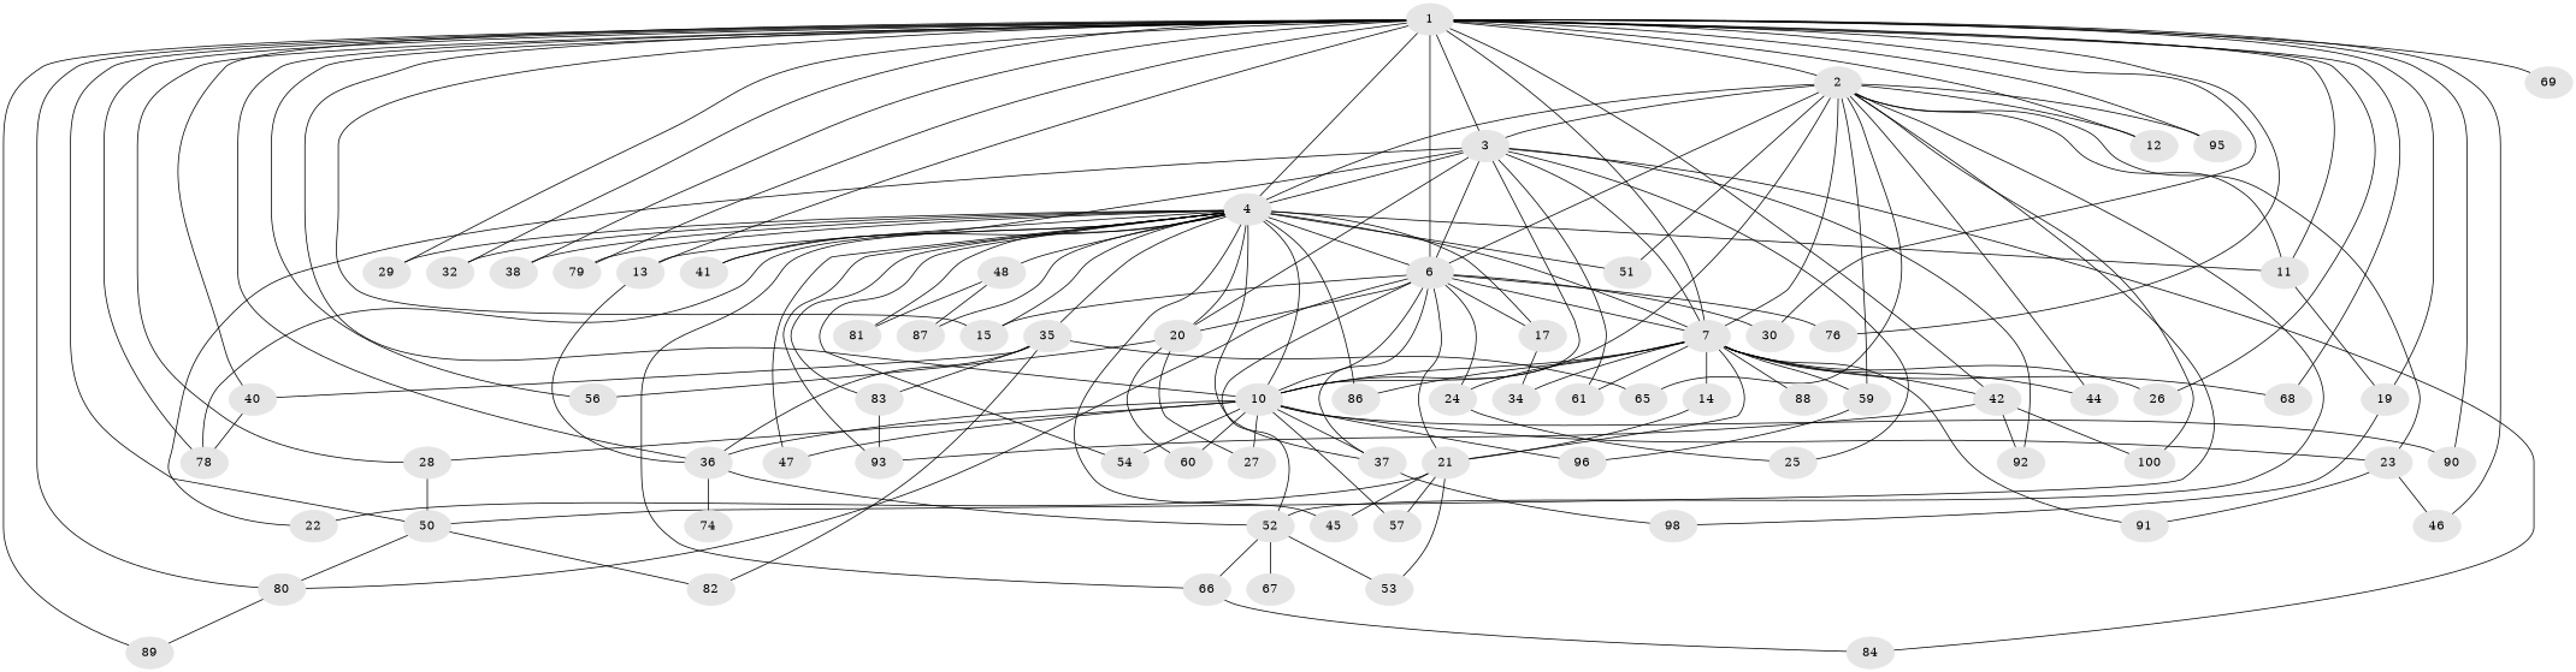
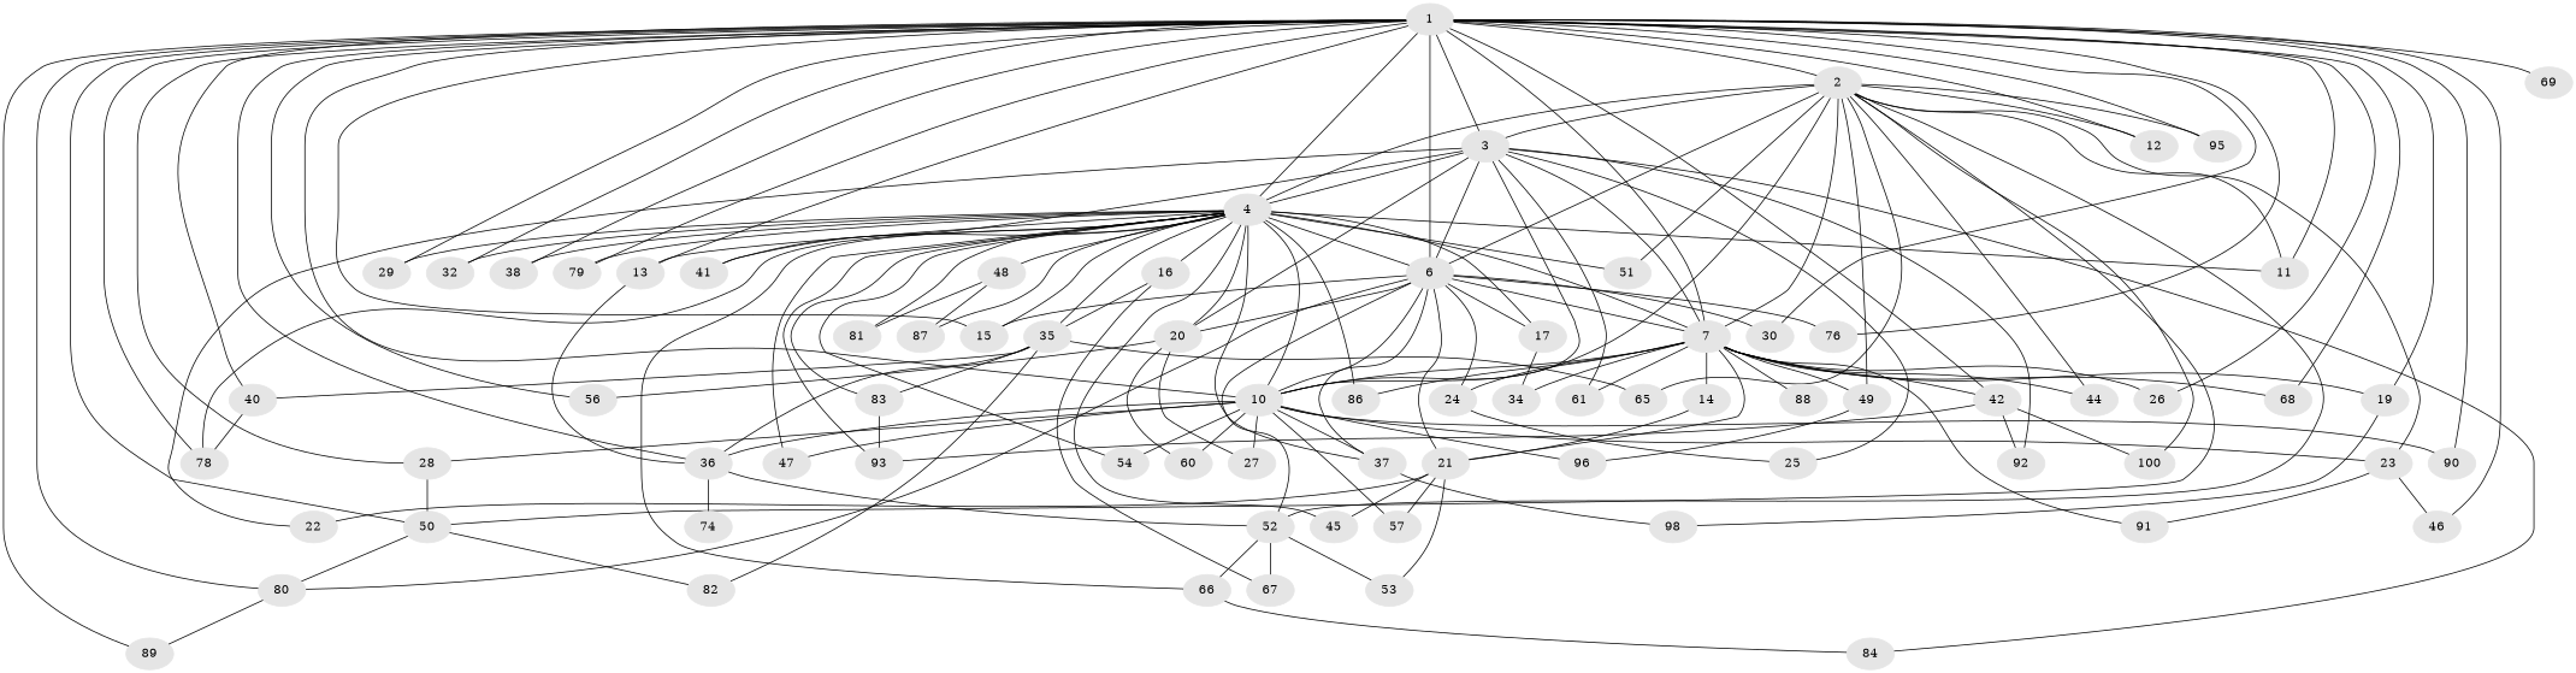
  graph {
    node [color=gray90 style=filled]
    1 [super="+5"]
    2 [super="+71"]
    3 [super="+63"]
    4 [super="+9"]
    6 [super="+31"]
    7 [super="+8"]
    10 [super="+43"]
    11 [super="+18"]
    12
    13
    15 [super="+64"]
    19
    26
    28 [super="+99"]
    29
    30
    32
    36 [super="+72"]
    38
    40 [super="+77"]
    42 [super="+62"]
    46
    50
    56
    68
    69
    76
    78 [super="+85"]
    79
    89
    90
    95
    80
    23 [super="+70"]
    44
-   49 [label=59]
+   49
    51
    52 [super="+75"]
    65
    100
    20
    22
    25
    41
    61
    84
    92
+   16
    17
    35 [super="+39"]
    37 [super="+73"]
    45
    47
    48 [super="+59"]
    54
    66
    81
    83
    86
    87
    93 [super="+97"]
    21 [super="+55"]
    24 [super="+33"]
    88
    14
    34 [super="+94"]
    91
    27
    57
    60
    96
    98
    74
    82
    67
    53
    1 -- 2 [weight=2]
    1 -- 3 [weight=2]
    1 -- 4 [weight=4]
    1 -- 6 [weight=3]
    1 -- 7 [weight=4]
    1 -- 10 [weight=3]
    1 -- 11
    1 -- 12
    1 -- 13
    1 -- 15
    1 -- 19
    1 -- 26
    1 -- 28
    1 -- 29
    1 -- 30
    1 -- 32
    1 -- 36
    1 -- 38
    1 -- 40 [weight=2]
    1 -- 42 [weight=2]
    1 -- 46
    1 -- 50
    1 -- 56
    1 -- 68
    1 -- 69
    1 -- 76
    1 -- 78
    1 -- 79
    1 -- 89
    1 -- 90
    1 -- 95
    1 -- 80
    2 -- 3
    2 -- 4 [weight=3]
    2 -- 6
    2 -- 7 [weight=2]
    2 -- 10
    2 -- 11
    2 -- 12
    2 -- 50
    2 -- 95
    2 -- 23
    2 -- 44
    2 -- 49
    2 -- 51
    2 -- 52
    2 -- 65
    2 -- 100
    3 -- 4 [weight=2]
    3 -- 6
    3 -- 7 [weight=2]
    3 -- 10
    3 -- 20
    3 -- 22
    3 -- 25
    3 -- 41
    3 -- 61
    3 -- 84
    3 -- 92
    4 -- 6 [weight=2]
    4 -- 7 [weight=4]
    4 -- 10 [weight=2]
    4 -- 11
    4 -- 13
    4 -- 15
    4 -- 29
    4 -- 32
    4 -- 38
    4 -- 78
    4 -- 79
    4 -- 51
    4 -- 20
    4 -- 41
+   4 -- 16 [weight=2]
    4 -- 17
    4 -- 35
    4 -- 37
    4 -- 45
    4 -- 47
    4 -- 48 [weight=3]
    4 -- 54
    4 -- 66
    4 -- 81
    4 -- 83
    4 -- 86
    4 -- 87
    4 -- 93
    6 -- 7 [weight=2]
    6 -- 10
    6 -- 15
    6 -- 30
    6 -- 76
    6 -- 80
    6 -- 52
    6 -- 20
    6 -- 17
    6 -- 37
    6 -- 21
    6 -- 24
    7 -- 10 [weight=2]
-   11 -- 19
+   7 -- 19
    7 -- 26
    7 -- 42
    7 -- 68
    7 -- 44
    7 -- 49
    7 -- 61
    7 -- 86
    7 -- 21
    7 -- 24 [weight=2]
    7 -- 88
    7 -- 14
    7 -- 34 [weight=2]
    7 -- 91
    10 -- 28
    10 -- 36
    10 -- 90
    10 -- 23 [weight=2]
    10 -- 37
    10 -- 47
    10 -- 54
    10 -- 27
    10 -- 57
    10 -- 60
    10 -- 96
    13 -- 36
    19 -- 98
    28 -- 50
    36 -- 52
    36 -- 74
    40 -- 78
    42 -- 100
    42 -- 92
    42 -- 93
    50 -- 80
    50 -- 82
    80 -- 89
    23 -- 46
    23 -- 91
    49 -- 96
    52 -- 66
    52 -- 67
    52 -- 53
    20 -- 56
    20 -- 27
    20 -- 60
+   16 -- 35
+   16 -- 67
    17 -- 34
    35 -- 36
    35 -- 40
    35 -- 65
    35 -- 83
    35 -- 82
    37 -- 98
    48 -- 81
    48 -- 87
    66 -- 84
    83 -- 93
    21 -- 22
    21 -- 45
    21 -- 57
    21 -- 53
    24 -- 25
    14 -- 21
  }
